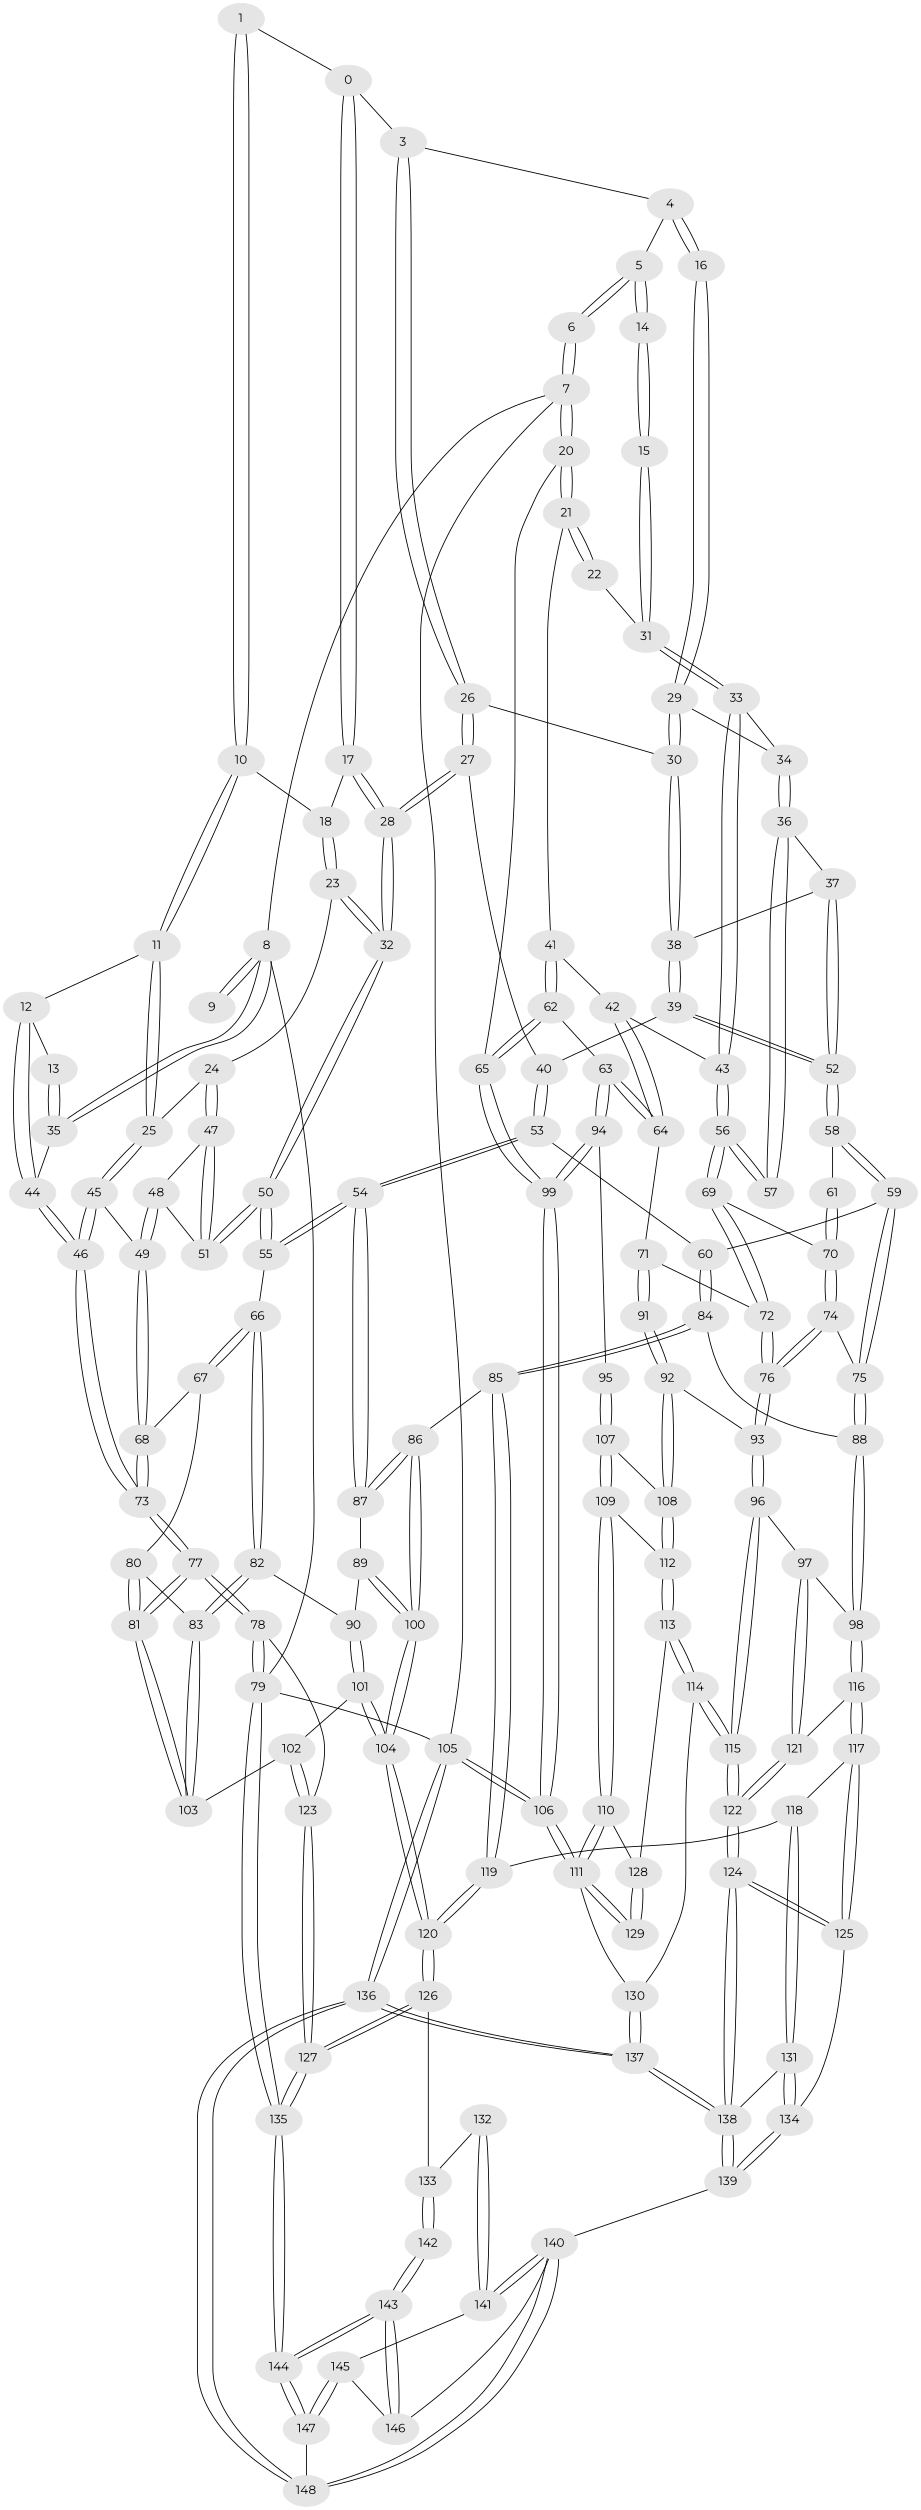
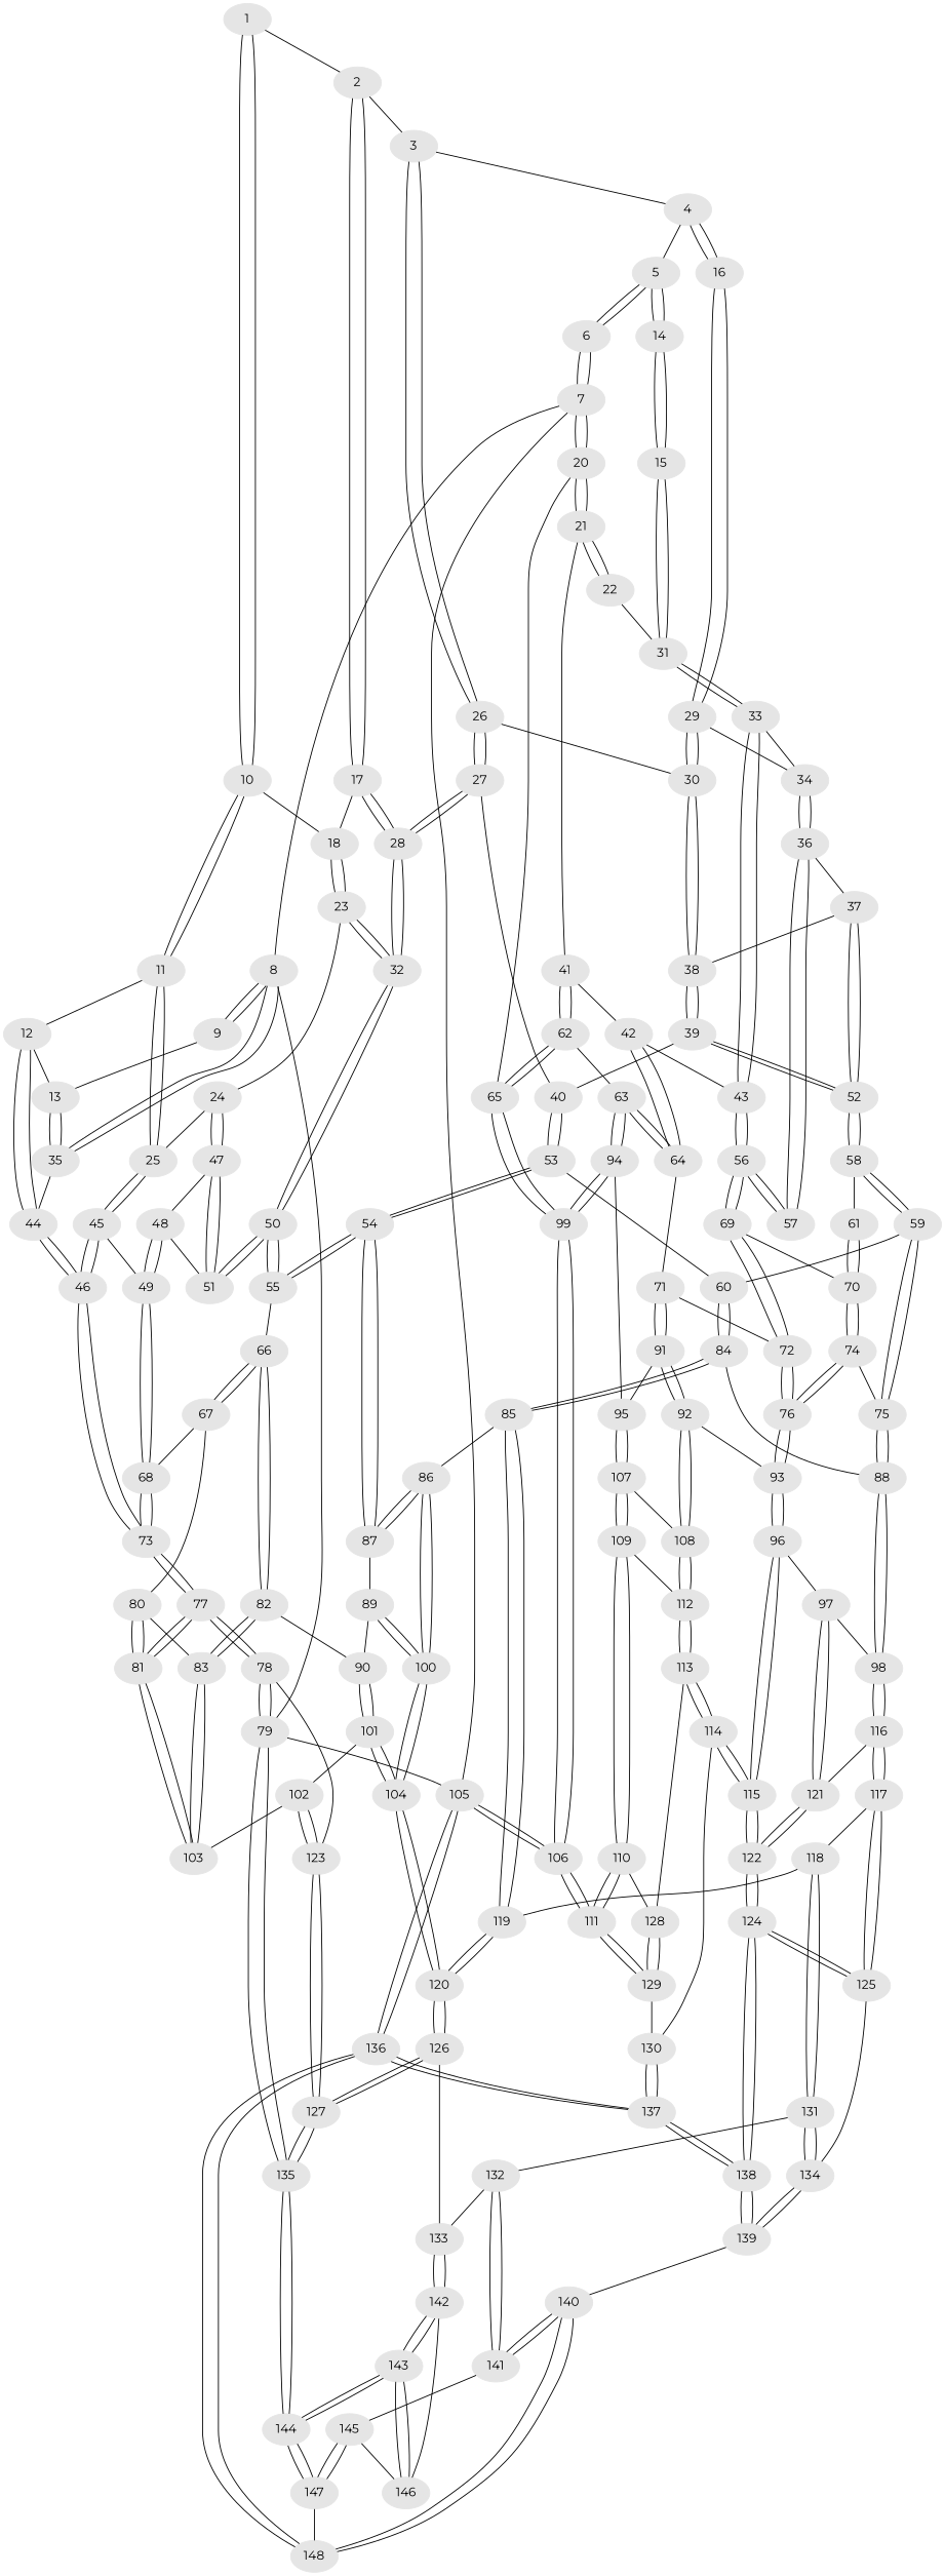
  graph {
    fontname=Montserrat
    node [color=gray90 fontname=Montserrat style=filled]
    edge [fontname=Montserrat]
    1
-   2 [label=0]
+   2
    10
    3
    17
    11
    18
    4
    26
    28
    5
    16
    27
    30
    6
    14
    29
    7
    15
    8
    20
    105
    9
    35
    79
    21
    65
    106
    136
    13
    44
    135
    12
    25
    23
    45
    46
    31
    33
    34
    32
    24
    22
    41
    99
    42
    62
    47
    50
    48
    51
    49
    40
    38
    53
    36
    39
    43
    55
    56
    37
    57
    52
    58
    54
    60
    64
    63
    71
    69
    73
    68
    77
    66
    61
    59
    87
    84
    89
    67
    82
    70
    72
    75
    88
    85
    74
    94
    95
    91
    80
    83
    90
    81
    76
    92
    93
    78
    98
    96
    123
    103
    127
    144
    101
    86
    119
    100
    120
    104
    116
    102
    108
    107
    112
    97
    115
    109
    121
    122
    117
    111
    126
    137
    148
    129
    110
    113
    128
    130
    114
    124
    118
    125
    131
    134
    132
    133
    138
    139
    142
    141
    145
    143
    146
    140
    147
    1 -- 2
    1 -- 10
    1 -- 10
    2 -- 3
    2 -- 17
    2 -- 17
    10 -- 11
    10 -- 11
    10 -- 18
    3 -- 4
    3 -- 26
    3 -- 26
    17 -- 18
    17 -- 28
    17 -- 28
    11 -- 12
    11 -- 25
    11 -- 25
    18 -- 23
    18 -- 23
    4 -- 5
    4 -- 16
    4 -- 16
    26 -- 27
    26 -- 27
    26 -- 30
    28 -- 32
    28 -- 32
    5 -- 6
    5 -- 6
    5 -- 14
    5 -- 14
    16 -- 29
    16 -- 29
    27 -- 28
    27 -- 28
    27 -- 40
    30 -- 38
    30 -- 38
    6 -- 7
    6 -- 7
    14 -- 15
    14 -- 15
    29 -- 30
    29 -- 30
    29 -- 34
    7 -- 8
    7 -- 20
    7 -- 20
    7 -- 105
    15 -- 31
    15 -- 31
    8 -- 9
    8 -- 9
    8 -- 35
    8 -- 35
    8 -- 79
    20 -- 21
    20 -- 21
    20 -- 65
    105 -- 106
    105 -- 106
    105 -- 136
    105 -- 136
+   9 -- 13
    35 -- 44
    79 -- 105
    79 -- 135
    79 -- 135
    21 -- 22
    21 -- 22
    21 -- 41
    65 -- 99
    65 -- 99
    106 -- 111
    106 -- 111
    136 -- 137
    136 -- 137
    136 -- 148
    136 -- 148
    13 -- 35
    13 -- 35
    44 -- 46
    44 -- 46
    135 -- 144
    135 -- 144
    12 -- 13
    12 -- 44
    12 -- 44
    25 -- 45
    25 -- 45
    23 -- 32
    23 -- 32
    23 -- 24
    45 -- 46
    45 -- 46
    45 -- 49
    46 -- 73
    46 -- 73
    31 -- 33
    31 -- 33
    33 -- 34
    33 -- 43
    33 -- 43
    34 -- 36
    34 -- 36
    32 -- 50
    32 -- 50
    24 -- 25
    24 -- 47
    24 -- 47
    22 -- 31
    41 -- 42
    41 -- 62
    41 -- 62
    99 -- 106
    99 -- 106
    42 -- 43
    42 -- 64
    42 -- 64
    62 -- 65
    62 -- 65
    62 -- 63
    47 -- 48
    47 -- 51
    47 -- 51
    50 -- 51
    50 -- 51
    50 -- 55
    50 -- 55
    48 -- 51
    48 -- 49
    48 -- 49
    49 -- 68
    49 -- 68
    40 -- 53
    40 -- 53
    38 -- 39
    38 -- 39
    53 -- 54
    53 -- 54
    53 -- 60
    36 -- 37
    36 -- 57
    36 -- 57
    39 -- 40
    39 -- 52
    39 -- 52
    43 -- 56
    43 -- 56
    55 -- 66
    56 -- 57
    56 -- 57
    56 -- 69
    56 -- 69
    37 -- 38
    37 -- 52
    37 -- 52
    52 -- 58
    52 -- 58
    58 -- 61
    58 -- 59
    58 -- 59
    54 -- 55
    54 -- 55
    54 -- 87
    54 -- 87
    60 -- 84
    60 -- 84
    64 -- 71
    63 -- 64
    63 -- 64
    63 -- 94
    63 -- 94
    71 -- 72
    71 -- 91
    71 -- 91
    69 -- 70
    69 -- 72
    69 -- 72
    73 -- 77
    73 -- 77
    68 -- 73
    68 -- 73
    77 -- 81
    77 -- 81
    77 -- 78
    77 -- 78
    66 -- 67
    66 -- 67
    66 -- 82
    66 -- 82
    61 -- 70
    61 -- 70
    59 -- 60
    59 -- 75
    59 -- 75
    87 -- 89
    84 -- 88
    84 -- 85
    84 -- 85
    89 -- 90
    89 -- 100
    89 -- 100
    67 -- 68
    67 -- 80
    82 -- 83
    82 -- 83
    82 -- 90
    70 -- 74
    70 -- 74
    72 -- 76
    72 -- 76
    75 -- 88
    75 -- 88
    88 -- 98
    88 -- 98
    85 -- 86
    85 -- 119
    85 -- 119
    74 -- 75
    74 -- 76
    74 -- 76
    94 -- 99
    94 -- 99
    94 -- 95
    95 -- 107
    95 -- 107
+   91 -- 95
    91 -- 92
    91 -- 92
    80 -- 83
    80 -- 81
    80 -- 81
    83 -- 103
    83 -- 103
    90 -- 101
    90 -- 101
    81 -- 103
    81 -- 103
    76 -- 93
    76 -- 93
    92 -- 93
    92 -- 108
    92 -- 108
    93 -- 96
    93 -- 96
    78 -- 79
    78 -- 79
    78 -- 123
    98 -- 116
    98 -- 116
    96 -- 97
    96 -- 115
    96 -- 115
    123 -- 127
    123 -- 127
    127 -- 135
    127 -- 135
    144 -- 147
    144 -- 147
    101 -- 104
    101 -- 104
    101 -- 102
    86 -- 87
    86 -- 87
    86 -- 100
    86 -- 100
    119 -- 120
    119 -- 120
    100 -- 104
    100 -- 104
    120 -- 126
    120 -- 126
    104 -- 120
    104 -- 120
    116 -- 121
    116 -- 117
    116 -- 117
    102 -- 123
    102 -- 123
    102 -- 103
    108 -- 112
    108 -- 112
    107 -- 108
    107 -- 109
    107 -- 109
    112 -- 113
    112 -- 113
    97 -- 98
    97 -- 121
    97 -- 121
    115 -- 122
    115 -- 122
    109 -- 112
    109 -- 110
    109 -- 110
    121 -- 122
    121 -- 122
    122 -- 124
    122 -- 124
    117 -- 118
    117 -- 125
    117 -- 125
    111 -- 129
    111 -- 129
    126 -- 127
    126 -- 127
    126 -- 133
    137 -- 138
    137 -- 138
-   111 -- 130
+   129 -- 130
    110 -- 111
    110 -- 111
    110 -- 128
    113 -- 128
    113 -- 114
    113 -- 114
    128 -- 129
    128 -- 129
    130 -- 137
    130 -- 137
    114 -- 115
    114 -- 115
    114 -- 130
    124 -- 125
    124 -- 125
    124 -- 138
    124 -- 138
    118 -- 119
    118 -- 131
    118 -- 131
    125 -- 134
    131 -- 134
    131 -- 134
-   131 -- 138
+   131 -- 132
    134 -- 139
    134 -- 139
    132 -- 133
    132 -- 141
    132 -- 141
    133 -- 142
    133 -- 142
    138 -- 139
    138 -- 139
    139 -- 140
    142 -- 143
    142 -- 143
-   140 -- 146
+   142 -- 146
    141 -- 145
    145 -- 146
    145 -- 147
    145 -- 147
    143 -- 144
    143 -- 144
    143 -- 146
    143 -- 146
    140 -- 148
    140 -- 148
    140 -- 141
    140 -- 141
    147 -- 148
  }
